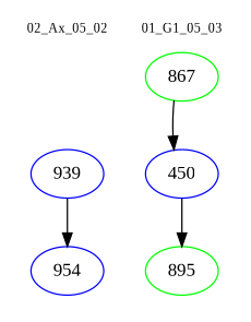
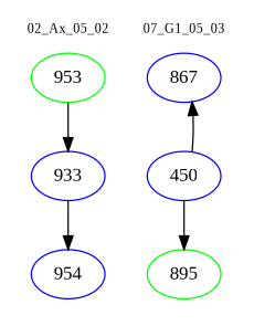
  digraph {
    fontname="Liberation Serif"
    node [color=green fontname="Liberation Serif"]
    edge [color=black fontname="Liberation Serif"]
-   n2 [color=blue label=939]
+   n1 [label=953]
+   n2 [color=blue label=933]
    n3 [color=blue label=954]
-   n4 [label=867]
+   n4 [color=blue label=867]
    n5 [color=blue label=450]
    n6 [label=895]
    subgraph cluster_1 {
      color=white
      fontsize=10
      label="02_Ax_05_02"
+     n1
      n2
      n3
    }
    subgraph cluster_2 {
      color=white
      fontsize=10
-     label="01_G1_05_03"
+     label="07_G1_05_03"
      n4
      n5
      n6
    }
+   n1 -> n2
    n2 -> n3
-   n4 -> n5
+   n5 -> n4
    n5 -> n6
  }
